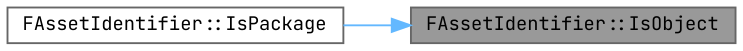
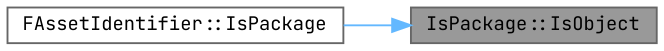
  digraph {
    rankdir=RL
    fontname="JetBrains Mono"
    node [fontname="JetBrains Mono" fontsize=10 shape=box style=filled]
-   n1 [color=gray40 fillcolor=grey60 fontcolor=black height=0.2 label="FAssetIdentifier::IsObject" width=0.4]
+   n1 [color=gray40 fillcolor=grey60 fontcolor=black height=0.2 label="IsPackage::IsObject" width=0.4]
    n2 [color=grey40 fillcolor=white height=0.2 label="FAssetIdentifier::IsPackage" width=0.4]
    n1 -> n2 [color=steelblue1 dir=back fontname="JetBrains Mono" fontsize=10 labelfontname=Helvetica labelfontsize=10 style=solid]
  }
